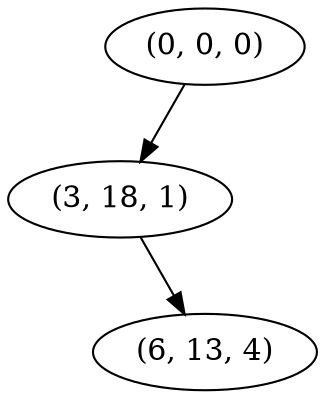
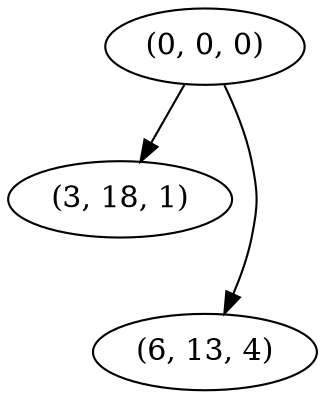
  digraph {
    "(0, 0, 0)"
    "(3, 18, 1)"
    "(6, 13, 4)"
    "(0, 0, 0)" -> "(3, 18, 1)"
-   "(3, 18, 1)" -> "(6, 13, 4)"
+   "(0, 0, 0)" -> "(6, 13, 4)"
  }
